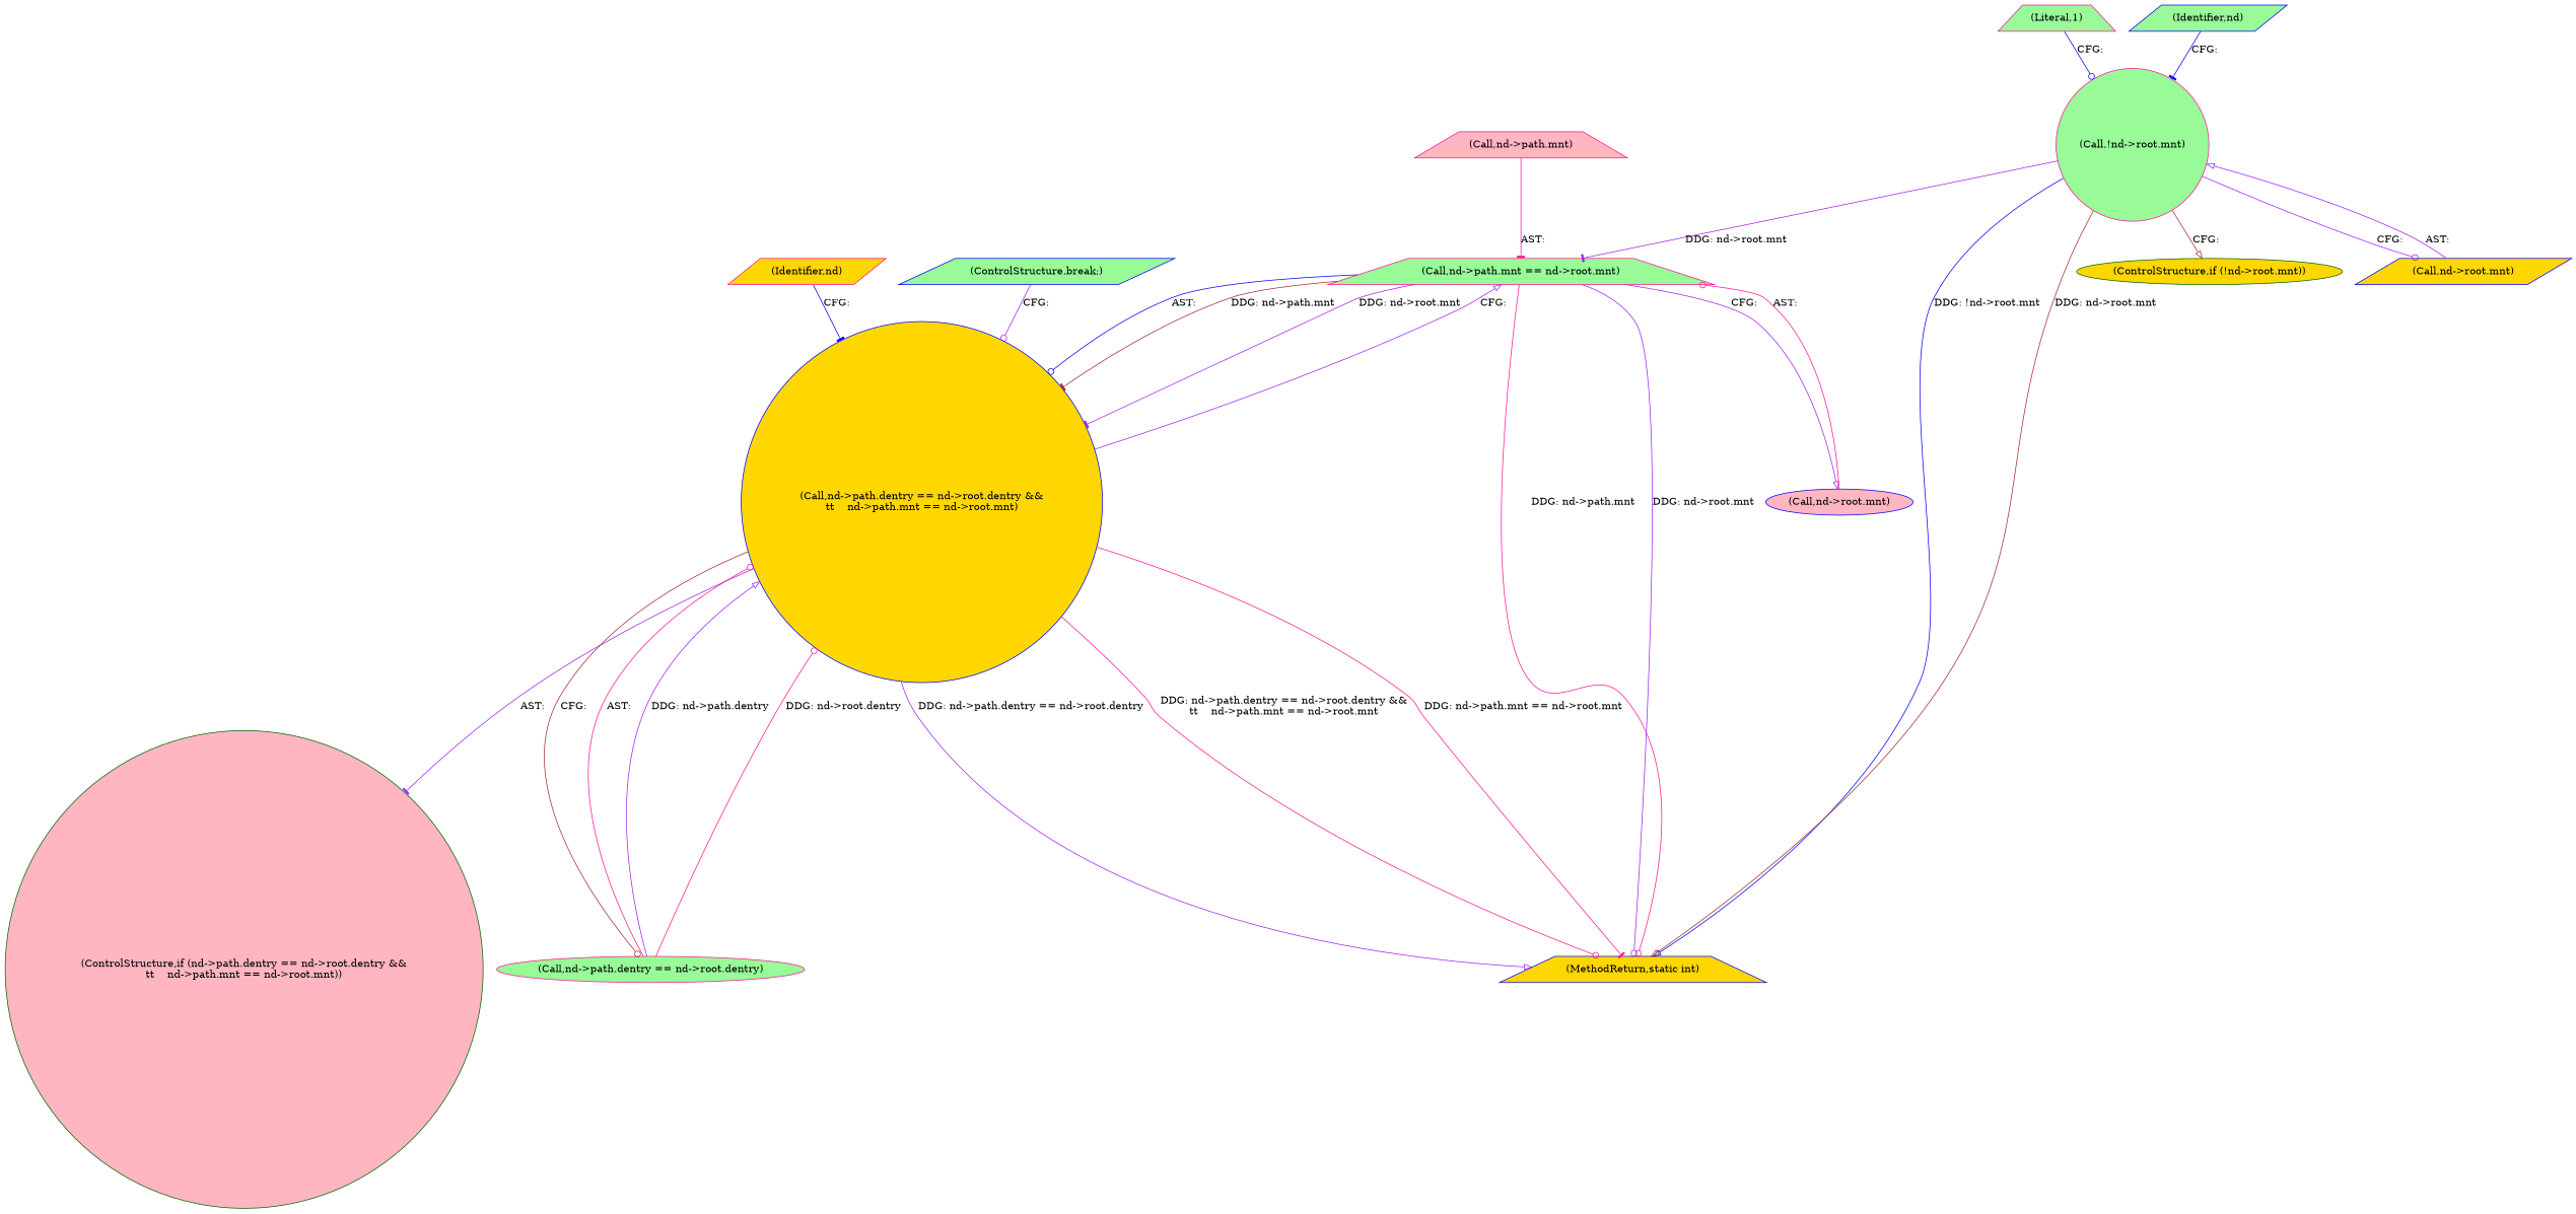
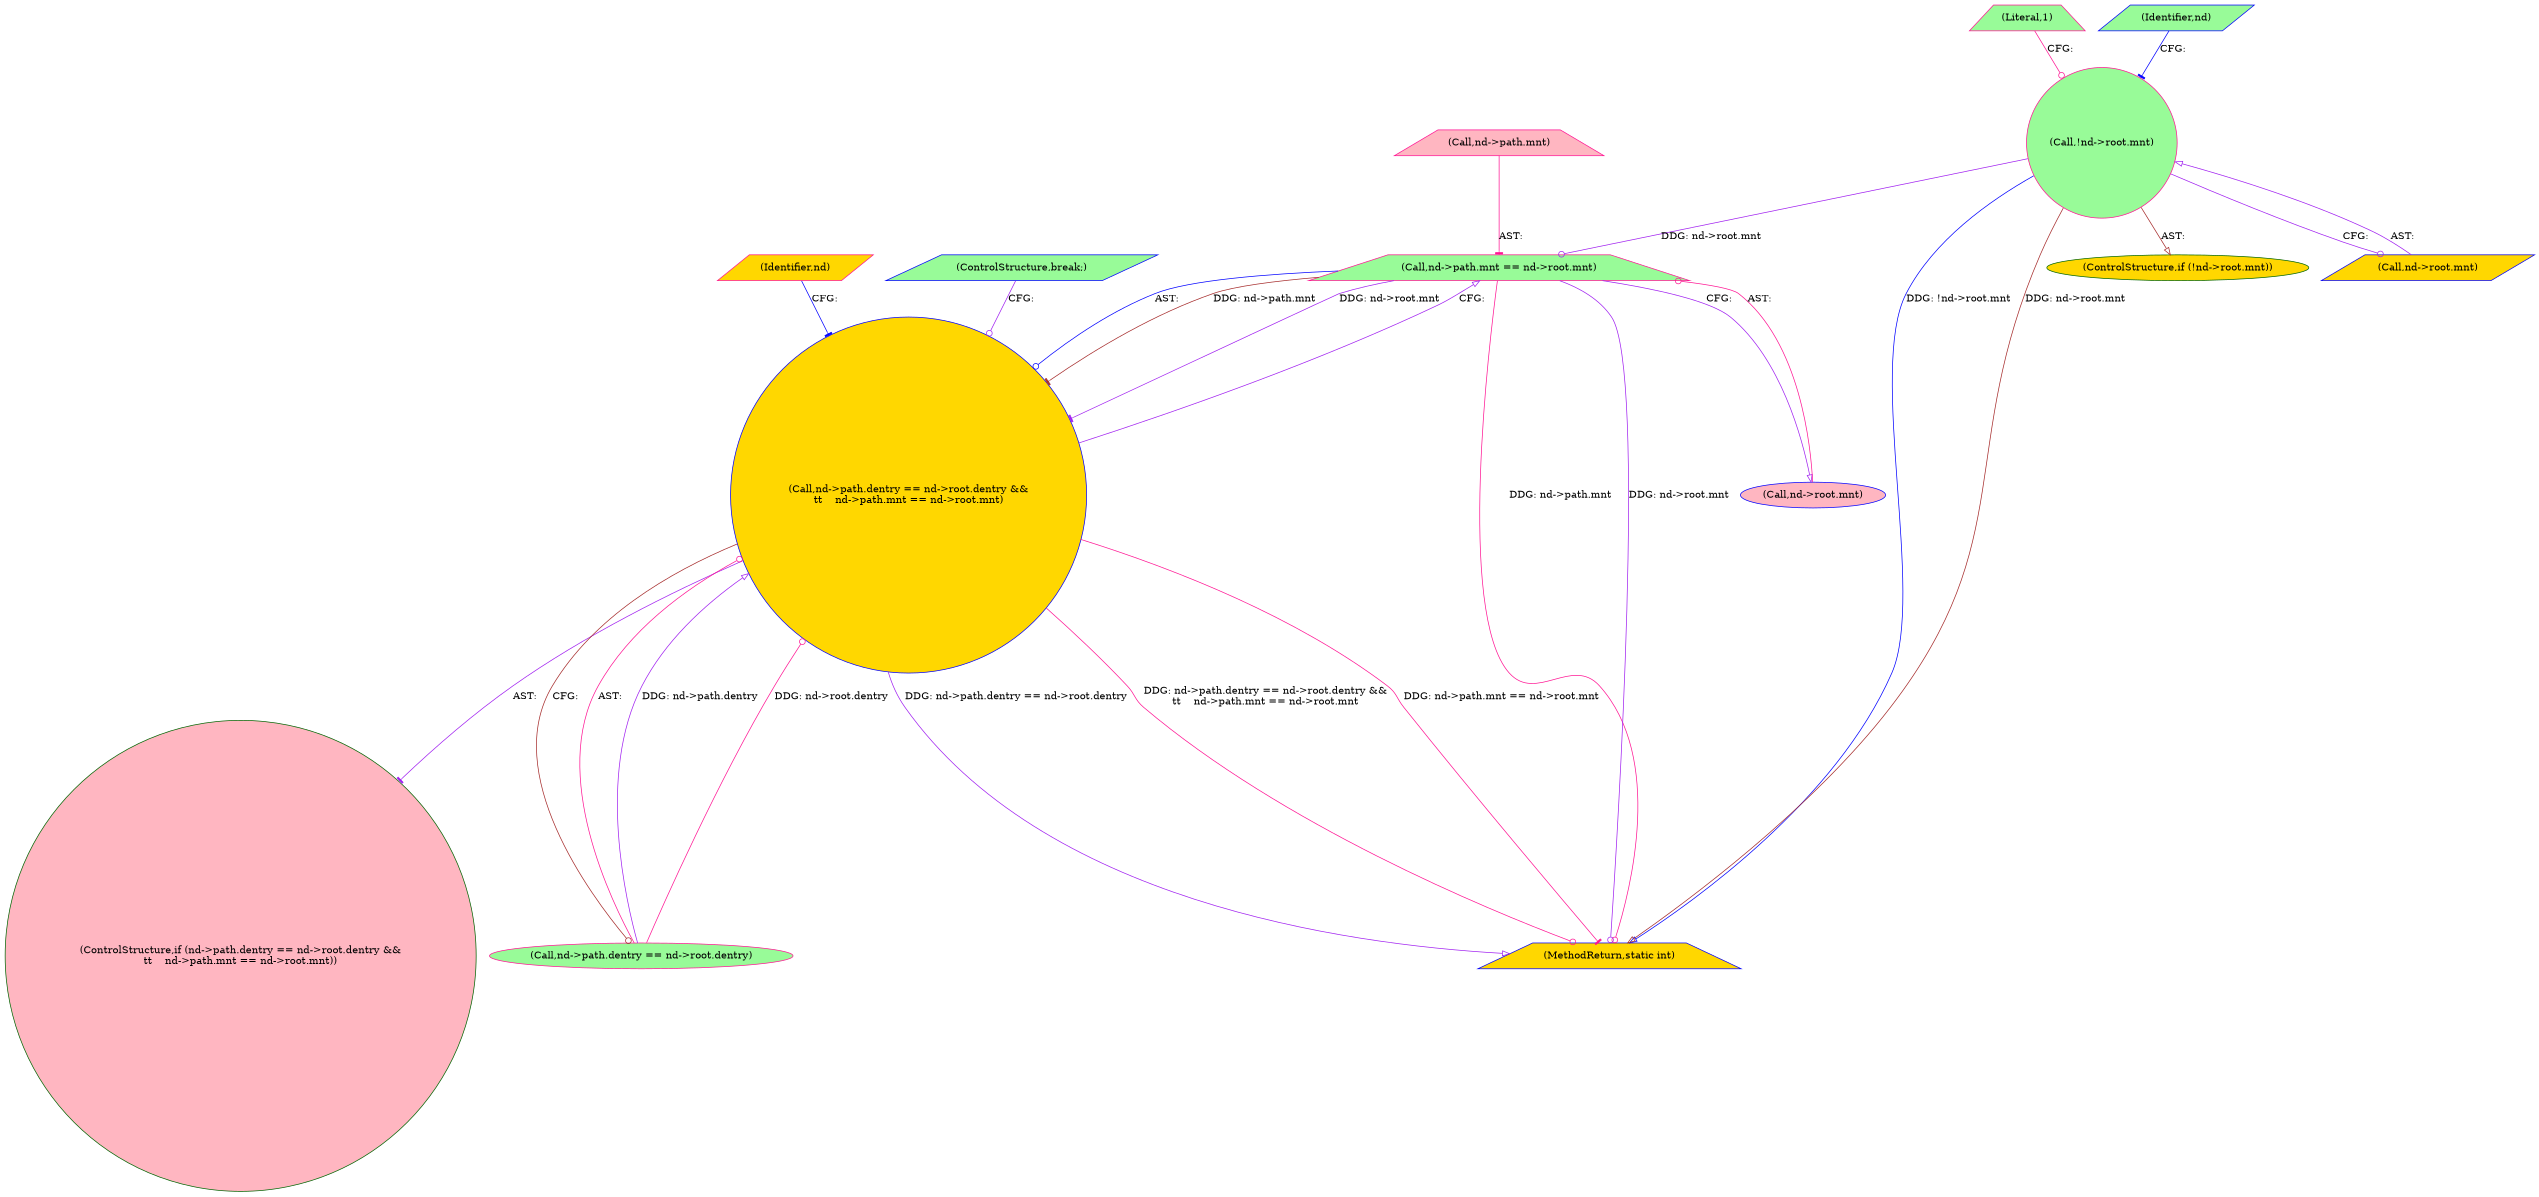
  digraph {
    node [color=deeppink fillcolor=palegreen shape=trapezium style=filled]
    edge [arrowhead=odot color=purple]
    n1 [label="(Call,!nd->root.mnt)" shape=circle]
    n2 [label="(Call,nd->path.mnt == nd->root.mnt)"]
    n3 [color=blue fillcolor=gold label="(MethodReturn,static int)"]
    n4 [color=darkgreen fillcolor=gold label="(ControlStructure,if (!nd->root.mnt))" shape=ellipse]
    n5 [color=blue fillcolor=gold label="(Call,nd->root.mnt)" shape=parallelogram]
    n6 [color=blue fillcolor=gold label="(Call,nd->path.dentry == nd->root.dentry &&\n\t\t    nd->path.mnt == nd->root.mnt)" shape=circle]
    n7 [color=blue fillcolor=lightpink label="(Call,nd->root.mnt)" shape=ellipse]
    n8 [color=darkgreen fillcolor=lightpink label="(ControlStructure,if (nd->path.dentry == nd->root.dentry &&\n\t\t    nd->path.mnt == nd->root.mnt))" shape=circle]
    n9 [label="(Call,nd->path.dentry == nd->root.dentry)" shape=ellipse]
    n10 [fillcolor=gold label="(Identifier,nd)" shape=parallelogram]
    n11 [label="(Literal,1)"]
    n12 [color=blue label="(Identifier,nd)" shape=parallelogram]
    n13 [fillcolor=lightpink label="(Call,nd->path.mnt)"]
    n14 [color=blue label="(ControlStructure,break;)" shape=parallelogram]
-   n1 -> n2 [arrowhead=tee label="DDG: nd->root.mnt"]
+   n1 -> n2 [label="DDG: nd->root.mnt"]
    n1 -> n3 [arrowhead=onormal color=blue label="DDG: !nd->root.mnt"]
    n1 -> n3 [arrowhead=onormal color=brown label="DDG: nd->root.mnt"]
-   n1 -> n4 [arrowhead=onormal color=brown label="CFG: "]
+   n1 -> n4 [arrowhead=onormal color=brown label="AST: "]
    n1 -> n5 [label="CFG: "]
    n2 -> n3 [color=deeppink label="DDG: nd->path.mnt"]
    n2 -> n3 [label="DDG: nd->root.mnt"]
    n2 -> n6 [color=blue label="AST: "]
    n2 -> n6 [arrowhead=tee color=brown label="DDG: nd->path.mnt"]
    n2 -> n6 [arrowhead=tee label="DDG: nd->root.mnt"]
    n2 -> n7 [arrowhead=onormal label="CFG: "]
    n5 -> n1 [arrowhead=onormal label="AST: "]
    n6 -> n2 [arrowhead=onormal label="CFG: "]
    n6 -> n3 [arrowhead=onormal label="DDG: nd->path.dentry == nd->root.dentry"]
    n6 -> n3 [color=deeppink label="DDG: nd->path.dentry == nd->root.dentry &&\n\t\t    nd->path.mnt == nd->root.mnt"]
    n6 -> n3 [arrowhead=tee color=deeppink label="DDG: nd->path.mnt == nd->root.mnt"]
    n6 -> n8 [arrowhead=tee label="AST: "]
    n6 -> n9 [color=brown label="CFG: "]
    n7 -> n2 [color=deeppink label="AST: "]
    n9 -> n6 [color=deeppink label="AST: "]
    n9 -> n6 [arrowhead=onormal label="DDG: nd->path.dentry"]
    n9 -> n6 [color=deeppink label="DDG: nd->root.dentry"]
    n10 -> n6 [arrowhead=tee color=blue label="CFG: "]
-   n11 -> n1 [color=blue label="CFG: "]
+   n11 -> n1 [color=deeppink label="CFG: "]
    n12 -> n1 [arrowhead=tee color=blue label="CFG: "]
    n13 -> n2 [arrowhead=tee color=deeppink label="AST: "]
    n14 -> n6 [label="CFG: "]
  }
